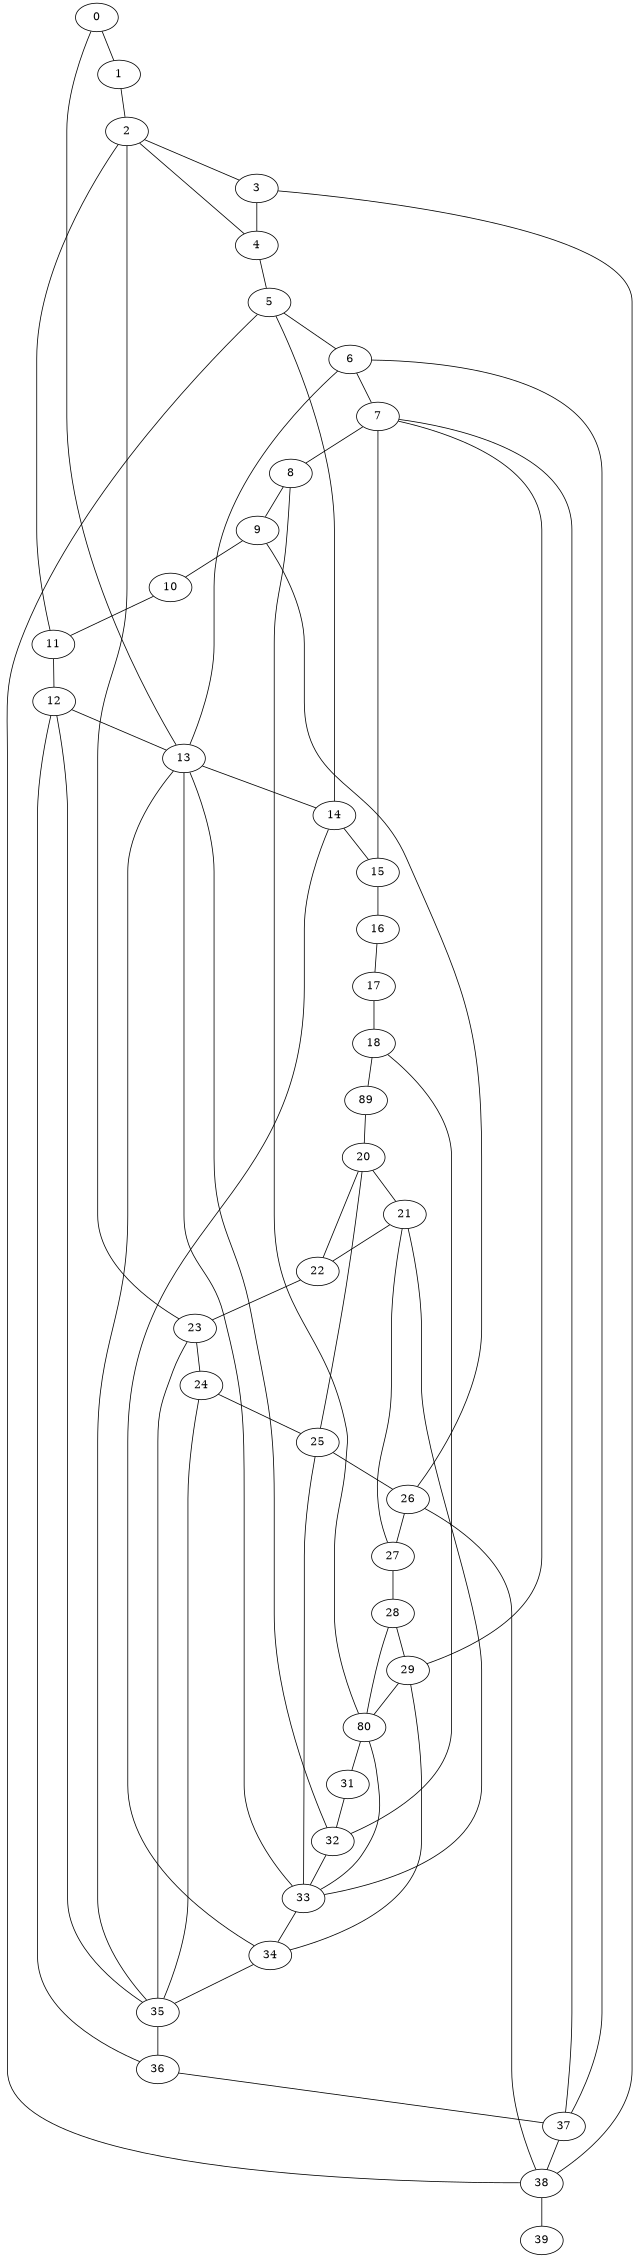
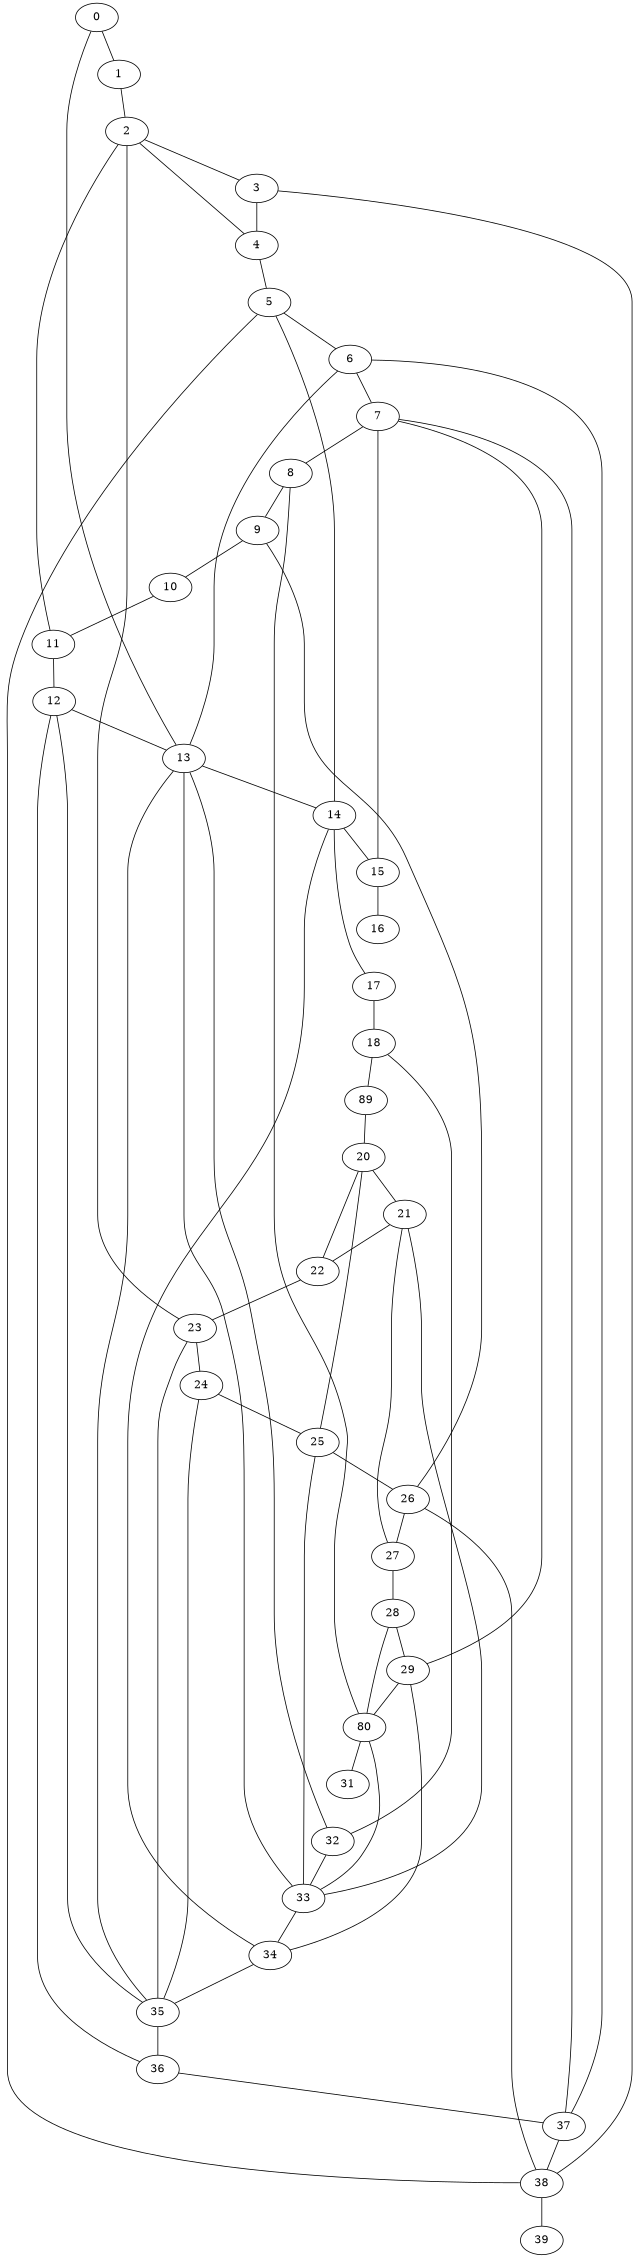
  graph {
    0
    1
    13
    2
    14
    35
    33
    32
    3
    23
    11
    4
    15
    34
    36
    38
    24
    12
    5
    39
    25
    6
    7
    37
    8
    29
    16
    9
    n29 [label=80]
    10
    26
    31
    17
    27
    28
    18
    n37 [label=89]
    20
    21
    22
    0 -- 1
    0 -- 13
    1 -- 2
    13 -- 14
    13 -- 35
    13 -- 33
    13 -- 32
    2 -- 3
    2 -- 23
    2 -- 11
    2 -- 4
    14 -- 15
    14 -- 34
    35 -- 36
    33 -- 34
    32 -- 33
    3 -- 4
    3 -- 38
    23 -- 35
    23 -- 24
    11 -- 12
    4 -- 5
    15 -- 16
    34 -- 35
    36 -- 37
    38 -- 39
    24 -- 35
    24 -- 25
    12 -- 13
    12 -- 35
    12 -- 36
    5 -- 14
    5 -- 38
    5 -- 6
    25 -- 33
    25 -- 26
    6 -- 13
    6 -- 7
    6 -- 37
    7 -- 15
    7 -- 37
    7 -- 8
    7 -- 29
    37 -- 38
    8 -- 9
    8 -- n29
    29 -- 34
    29 -- n29
-   16 -- 17
+   14 -- 17
    9 -- 10
    9 -- 26
    n29 -- 33
    n29 -- 31
    10 -- 11
    26 -- 38
    26 -- 27
-   31 -- 32
    17 -- 18
    27 -- 28
    28 -- 29
    28 -- n29
    18 -- 32
    18 -- n37
    n37 -- 20
    20 -- 25
    20 -- 21
    20 -- 22
    21 -- 33
    21 -- 27
    21 -- 22
    22 -- 23
  }
